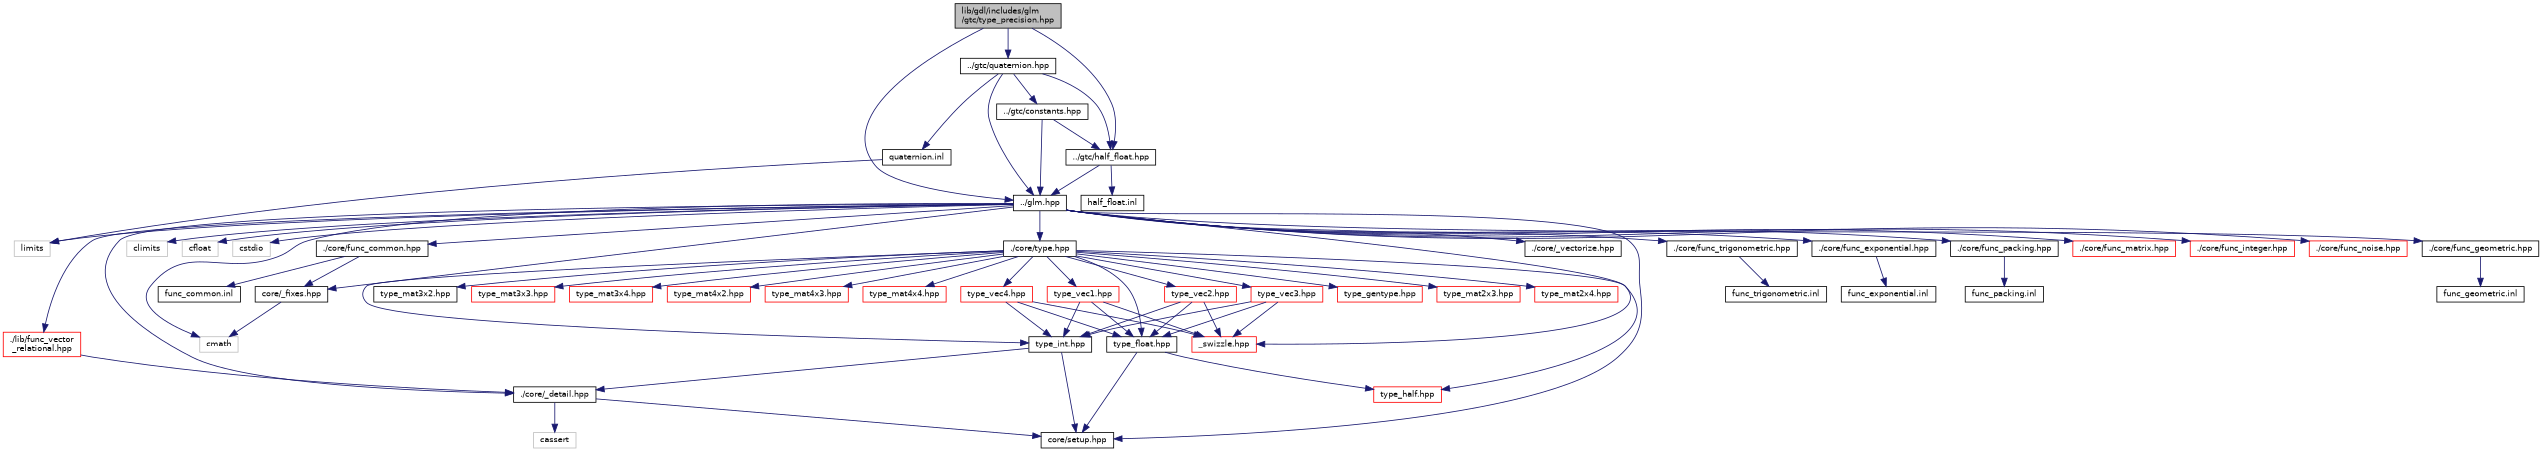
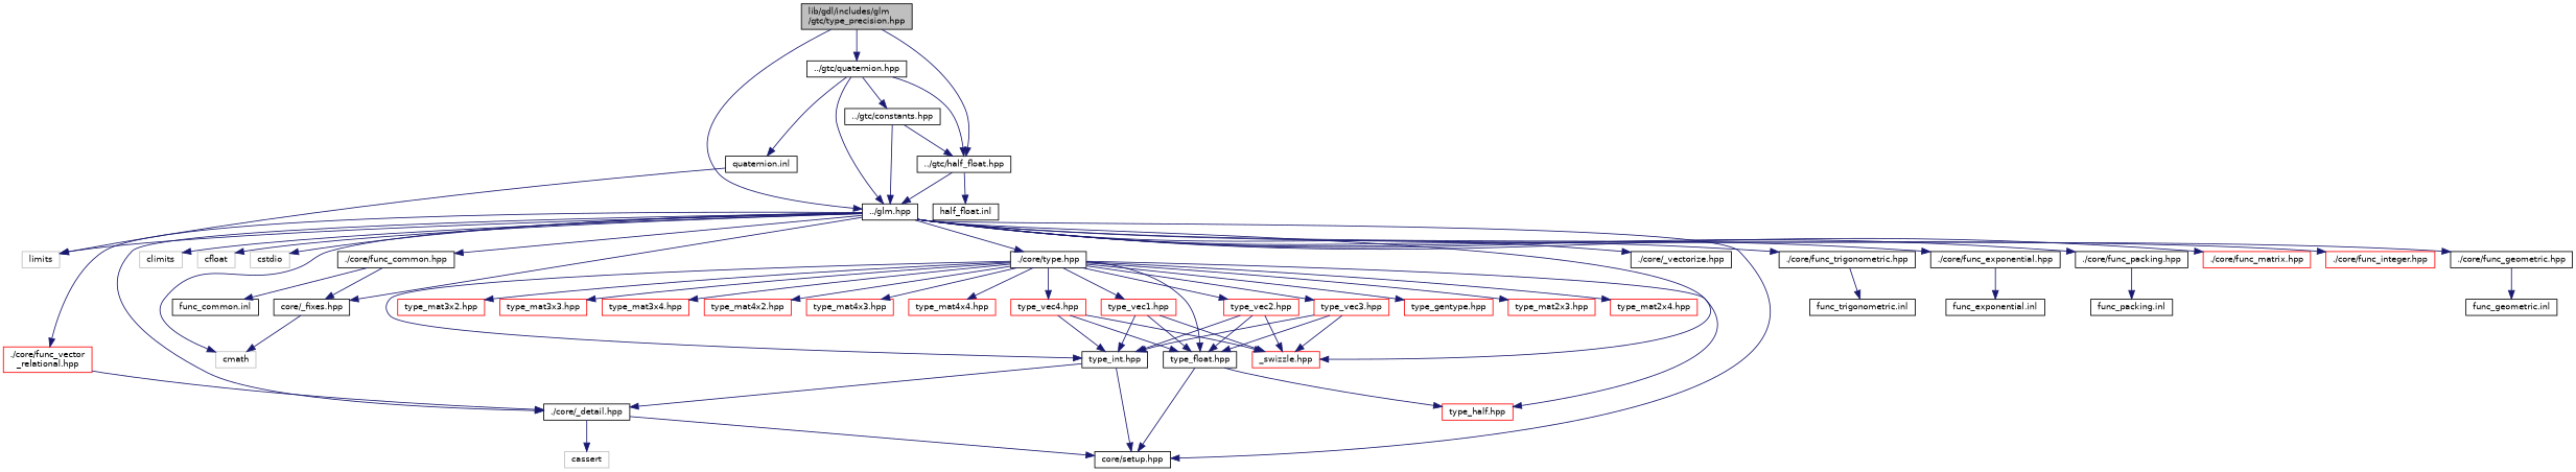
  digraph {
    node [color=black fillcolor=white fontname=Helvetica fontsize=10 shape=record style=filled]
    edge [color=midnightblue fontname=Helvetica fontsize=10 labelfontname=Helvetica labelfontsize=10 style=solid]
    n1 [fillcolor=grey75 fontcolor=black height=0.2 label="lib/gdl/includes/glm\l/gtc/type_precision.hpp" width=0.4]
    n2 [height=0.2 label="../glm.hpp" width=0.4]
    n3 [height=0.2 label="../gtc/half_float.hpp" width=0.4]
    n4 [height=0.2 label="../gtc/quaternion.hpp" width=0.4]
    n5 [height=0.2 label="core/_fixes.hpp" width=0.4]
    n6 [color=grey75 height=0.2 label=cmath width=0.4]
    n7 [color=grey75 height=0.2 label=climits width=0.4]
    n8 [color=grey75 height=0.2 label=cfloat width=0.4]
    n9 [color=grey75 height=0.2 label=limits width=0.4]
    n10 [color=grey75 height=0.2 label=cstdio width=0.4]
    n11 [height=0.2 label="core/setup.hpp" width=0.4]
    n12 [height=0.2 label="./core/_detail.hpp" width=0.4]
    n13 [height=0.2 label="./core/_vectorize.hpp" width=0.4]
    n14 [height=0.2 label="./core/type.hpp" width=0.4]
    n15 [color=red height=0.2 label="_swizzle.hpp" width=0.4]
    n16 [height=0.2 label="./core/func_trigonometric.hpp" width=0.4]
    n17 [height=0.2 label="./core/func_exponential.hpp" width=0.4]
    n18 [height=0.2 label="./core/func_common.hpp" width=0.4]
    n19 [height=0.2 label="./core/func_packing.hpp" width=0.4]
    n20 [height=0.2 label="./core/func_geometric.hpp" width=0.4]
    n21 [color=red height=0.2 label="./core/func_matrix.hpp" width=0.4]
-   n22 [color=red height=0.2 label="./lib/func_vector\l_relational.hpp" width=0.4]
+   n22 [color=red height=0.2 label="./core/func_vector\l_relational.hpp" width=0.4]
    n23 [color=red height=0.2 label="./core/func_integer.hpp" width=0.4]
-   n24 [color=red height=0.2 label="./core/func_noise.hpp" width=0.4]
    n25 [height=0.2 label="half_float.inl" width=0.4]
    n26 [height=0.2 label="../gtc/constants.hpp" width=0.4]
    n27 [height=0.2 label="quaternion.inl" width=0.4]
    n28 [color=grey75 height=0.2 label=cassert width=0.4]
    n29 [color=red height=0.2 label="type_half.hpp" width=0.4]
    n30 [height=0.2 label="type_float.hpp" width=0.4]
    n31 [height=0.2 label="type_int.hpp" width=0.4]
    n32 [color=red height=0.2 label="type_gentype.hpp" width=0.4]
    n33 [color=red height=0.2 label="type_vec1.hpp" width=0.4]
    n34 [color=red height=0.2 label="type_vec2.hpp" width=0.4]
    n35 [color=red height=0.2 label="type_vec3.hpp" width=0.4]
    n36 [color=red height=0.2 label="type_vec4.hpp" width=0.4]
    n37 [color=red height=0.2 label="type_mat2x3.hpp" width=0.4]
    n38 [color=red height=0.2 label="type_mat2x4.hpp" width=0.4]
-   n39 [height=0.2 label="type_mat3x2.hpp" width=0.4]
+   n39 [color=red height=0.2 label="type_mat3x2.hpp" width=0.4]
    n40 [color=red height=0.2 label="type_mat3x3.hpp" width=0.4]
    n41 [color=red height=0.2 label="type_mat3x4.hpp" width=0.4]
    n42 [color=red height=0.2 label="type_mat4x2.hpp" width=0.4]
    n43 [color=red height=0.2 label="type_mat4x3.hpp" width=0.4]
    n44 [color=red height=0.2 label="type_mat4x4.hpp" width=0.4]
    n45 [height=0.2 label="func_trigonometric.inl" width=0.4]
    n46 [height=0.2 label="func_exponential.inl" width=0.4]
    n47 [height=0.2 label="func_common.inl" width=0.4]
    n48 [height=0.2 label="func_packing.inl" width=0.4]
    n49 [height=0.2 label="func_geometric.inl" width=0.4]
    n1 -> n2
    n1 -> n3
    n1 -> n4
    n2 -> n5
    n2 -> n6
    n2 -> n7
    n2 -> n8
    n2 -> n9
    n2 -> n10
    n2 -> n11
    n2 -> n12
    n2 -> n13
    n2 -> n14
    n2 -> n15
    n2 -> n16
    n2 -> n17
    n2 -> n18
    n2 -> n19
    n2 -> n20
    n2 -> n21
    n2 -> n22
    n2 -> n23
-   n2 -> n24
    n3 -> n2
    n3 -> n25
    n4 -> n2
    n4 -> n3
    n4 -> n26
    n4 -> n27
    n5 -> n6
    n12 -> n11
    n12 -> n28
    n14 -> n29
    n14 -> n30
    n14 -> n31
    n14 -> n32
    n14 -> n33
    n14 -> n34
    n14 -> n35
    n14 -> n36
    n14 -> n37
    n14 -> n38
    n14 -> n39
    n14 -> n40
    n14 -> n41
    n14 -> n42
    n14 -> n43
    n14 -> n44
    n16 -> n45
    n17 -> n46
    n18 -> n5
    n18 -> n47
    n19 -> n48
    n20 -> n49
    n22 -> n12
    n26 -> n2
    n26 -> n3
    n27 -> n9
    n30 -> n11
    n30 -> n29
    n31 -> n11
    n31 -> n12
    n33 -> n15
    n33 -> n30
    n33 -> n31
    n34 -> n15
    n34 -> n30
    n34 -> n31
    n35 -> n15
    n35 -> n30
    n35 -> n31
    n36 -> n15
    n36 -> n30
    n36 -> n31
  }
